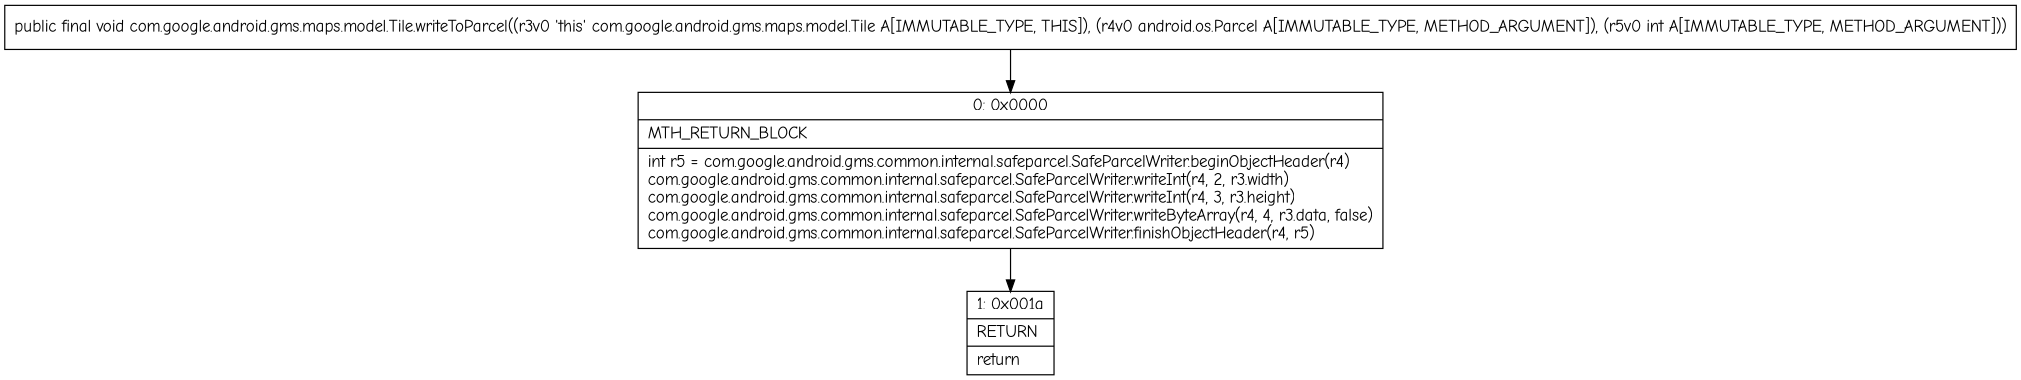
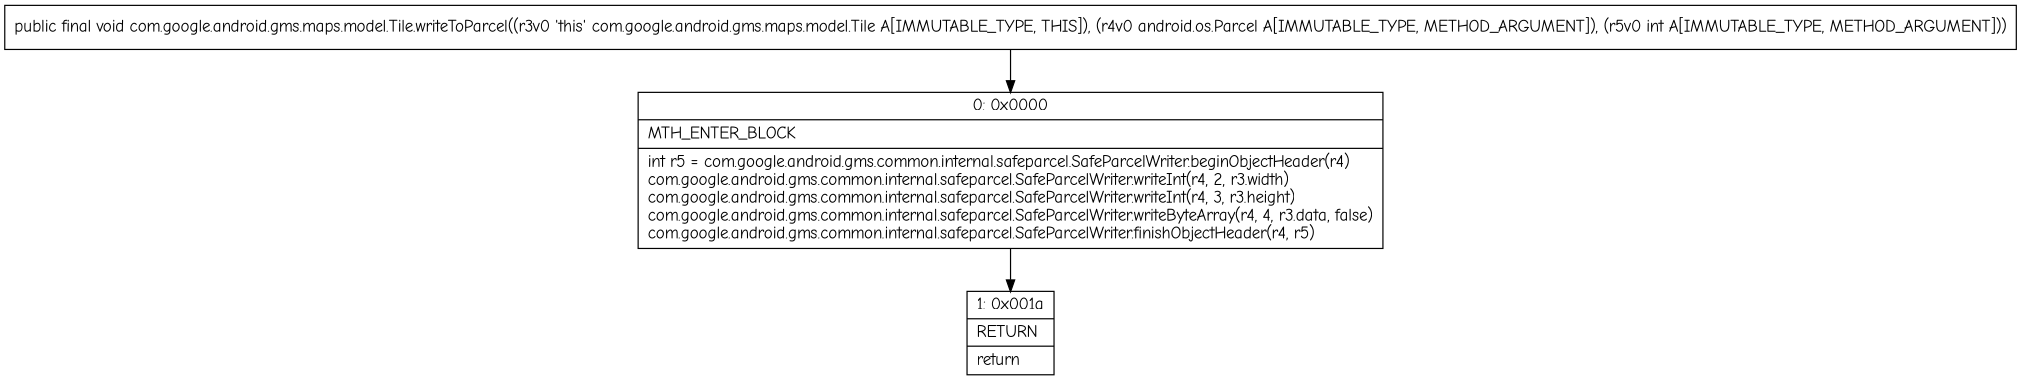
  digraph {
    fontname="Comic Neue"
    node [shape=record fontname="Comic Neue"]
    edge [fontname="Comic Neue"]
-   n1 [label="{0\:\ 0x0000|MTH_RETURN_BLOCK\l|int r5 = com.google.android.gms.common.internal.safeparcel.SafeParcelWriter.beginObjectHeader(r4)\lcom.google.android.gms.common.internal.safeparcel.SafeParcelWriter.writeInt(r4, 2, r3.width)\lcom.google.android.gms.common.internal.safeparcel.SafeParcelWriter.writeInt(r4, 3, r3.height)\lcom.google.android.gms.common.internal.safeparcel.SafeParcelWriter.writeByteArray(r4, 4, r3.data, false)\lcom.google.android.gms.common.internal.safeparcel.SafeParcelWriter.finishObjectHeader(r4, r5)\l}"]
+   n1 [label="{0\:\ 0x0000|MTH_ENTER_BLOCK\l|int r5 = com.google.android.gms.common.internal.safeparcel.SafeParcelWriter.beginObjectHeader(r4)\lcom.google.android.gms.common.internal.safeparcel.SafeParcelWriter.writeInt(r4, 2, r3.width)\lcom.google.android.gms.common.internal.safeparcel.SafeParcelWriter.writeInt(r4, 3, r3.height)\lcom.google.android.gms.common.internal.safeparcel.SafeParcelWriter.writeByteArray(r4, 4, r3.data, false)\lcom.google.android.gms.common.internal.safeparcel.SafeParcelWriter.finishObjectHeader(r4, r5)\l}"]
    n2 [label="{1\:\ 0x001a|RETURN\l|return\l}"]
    n3 [label="{public final void com.google.android.gms.maps.model.Tile.writeToParcel((r3v0 'this' com.google.android.gms.maps.model.Tile A[IMMUTABLE_TYPE, THIS]), (r4v0 android.os.Parcel A[IMMUTABLE_TYPE, METHOD_ARGUMENT]), (r5v0 int A[IMMUTABLE_TYPE, METHOD_ARGUMENT])) }"]
    n1 -> n2
    n3 -> n1
  }
